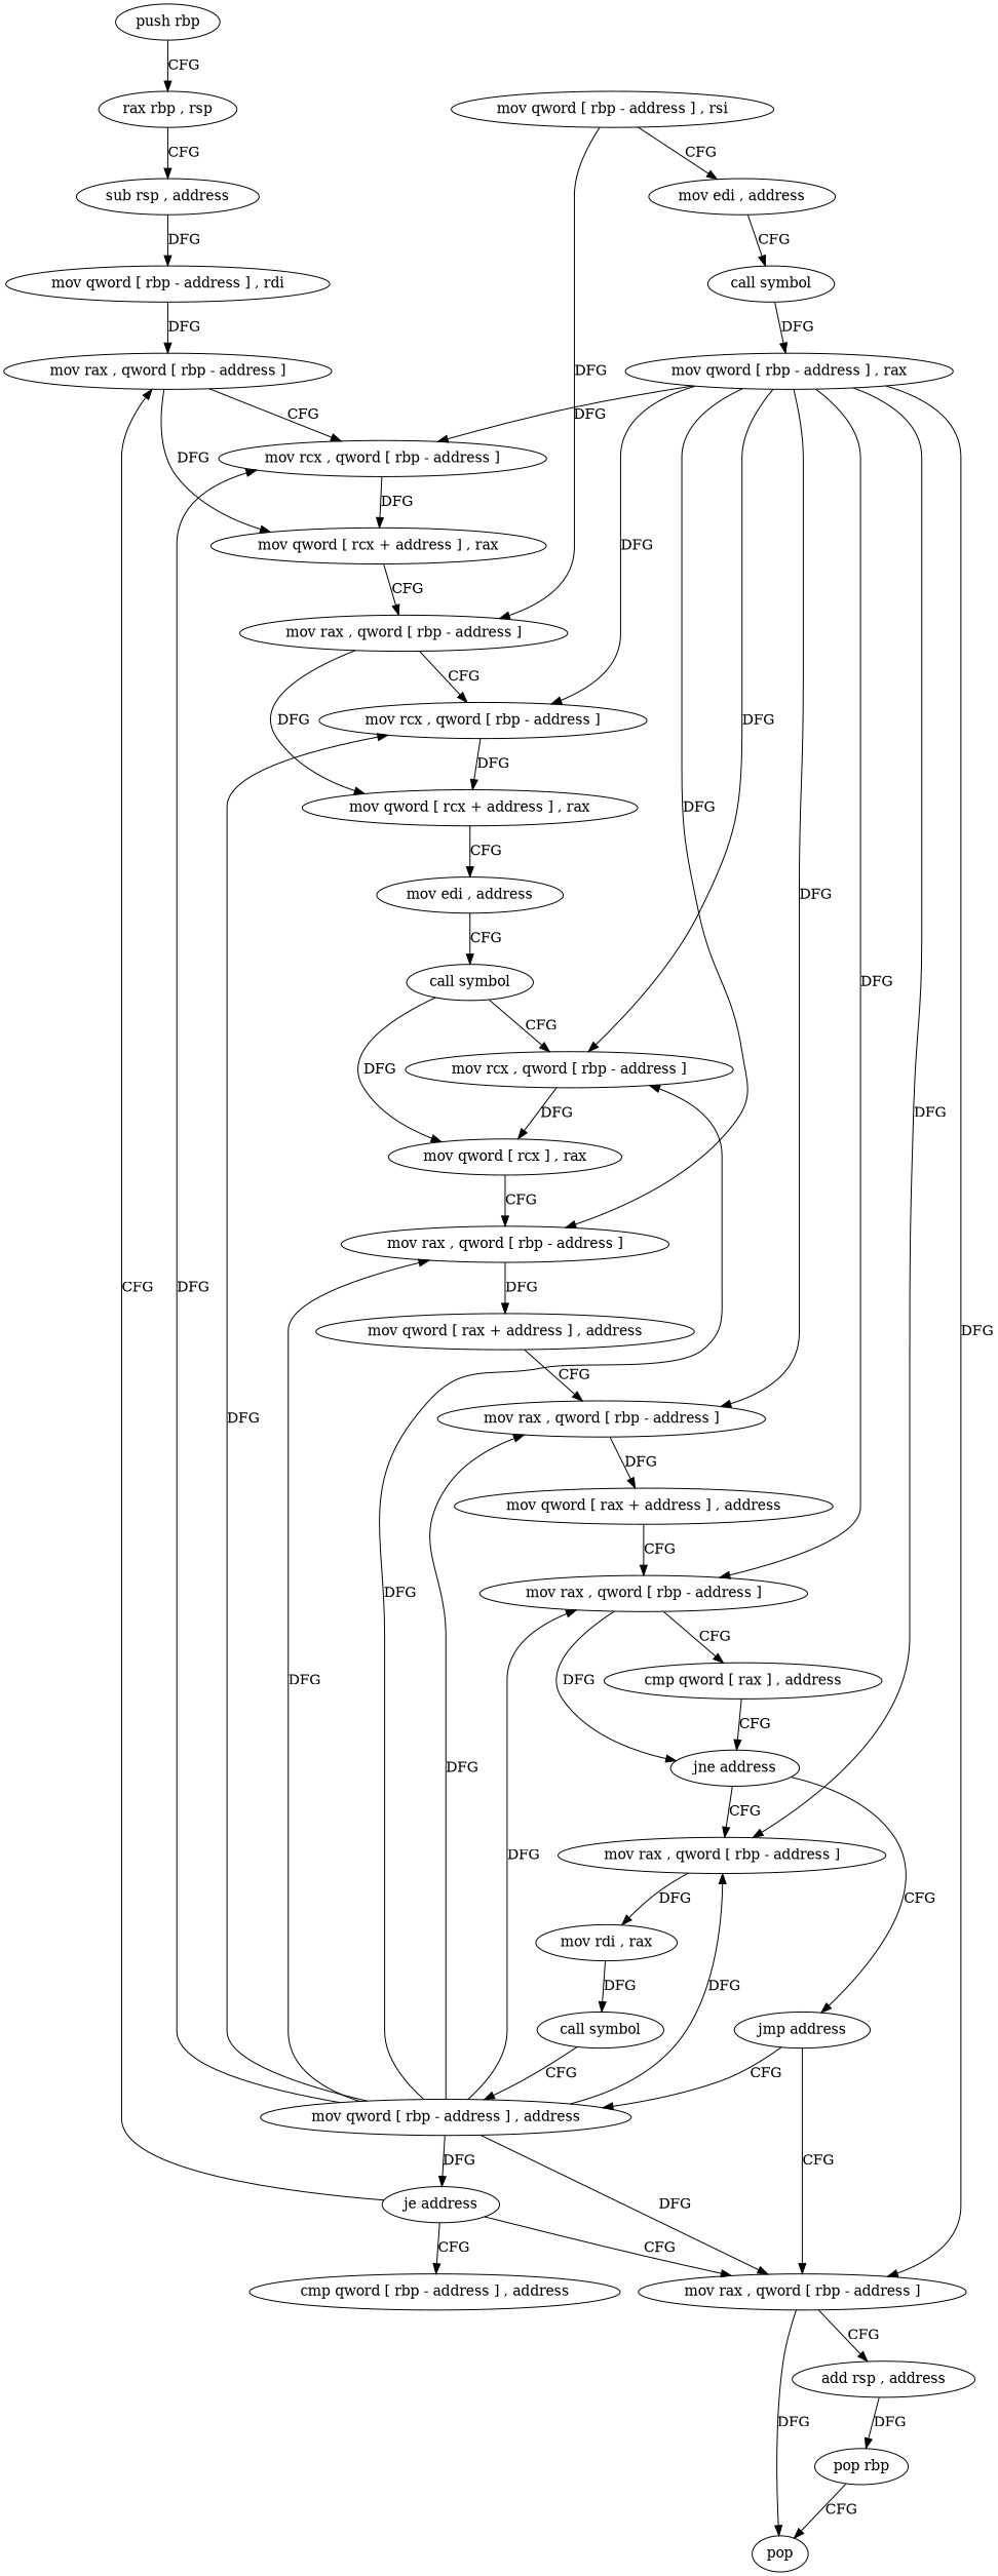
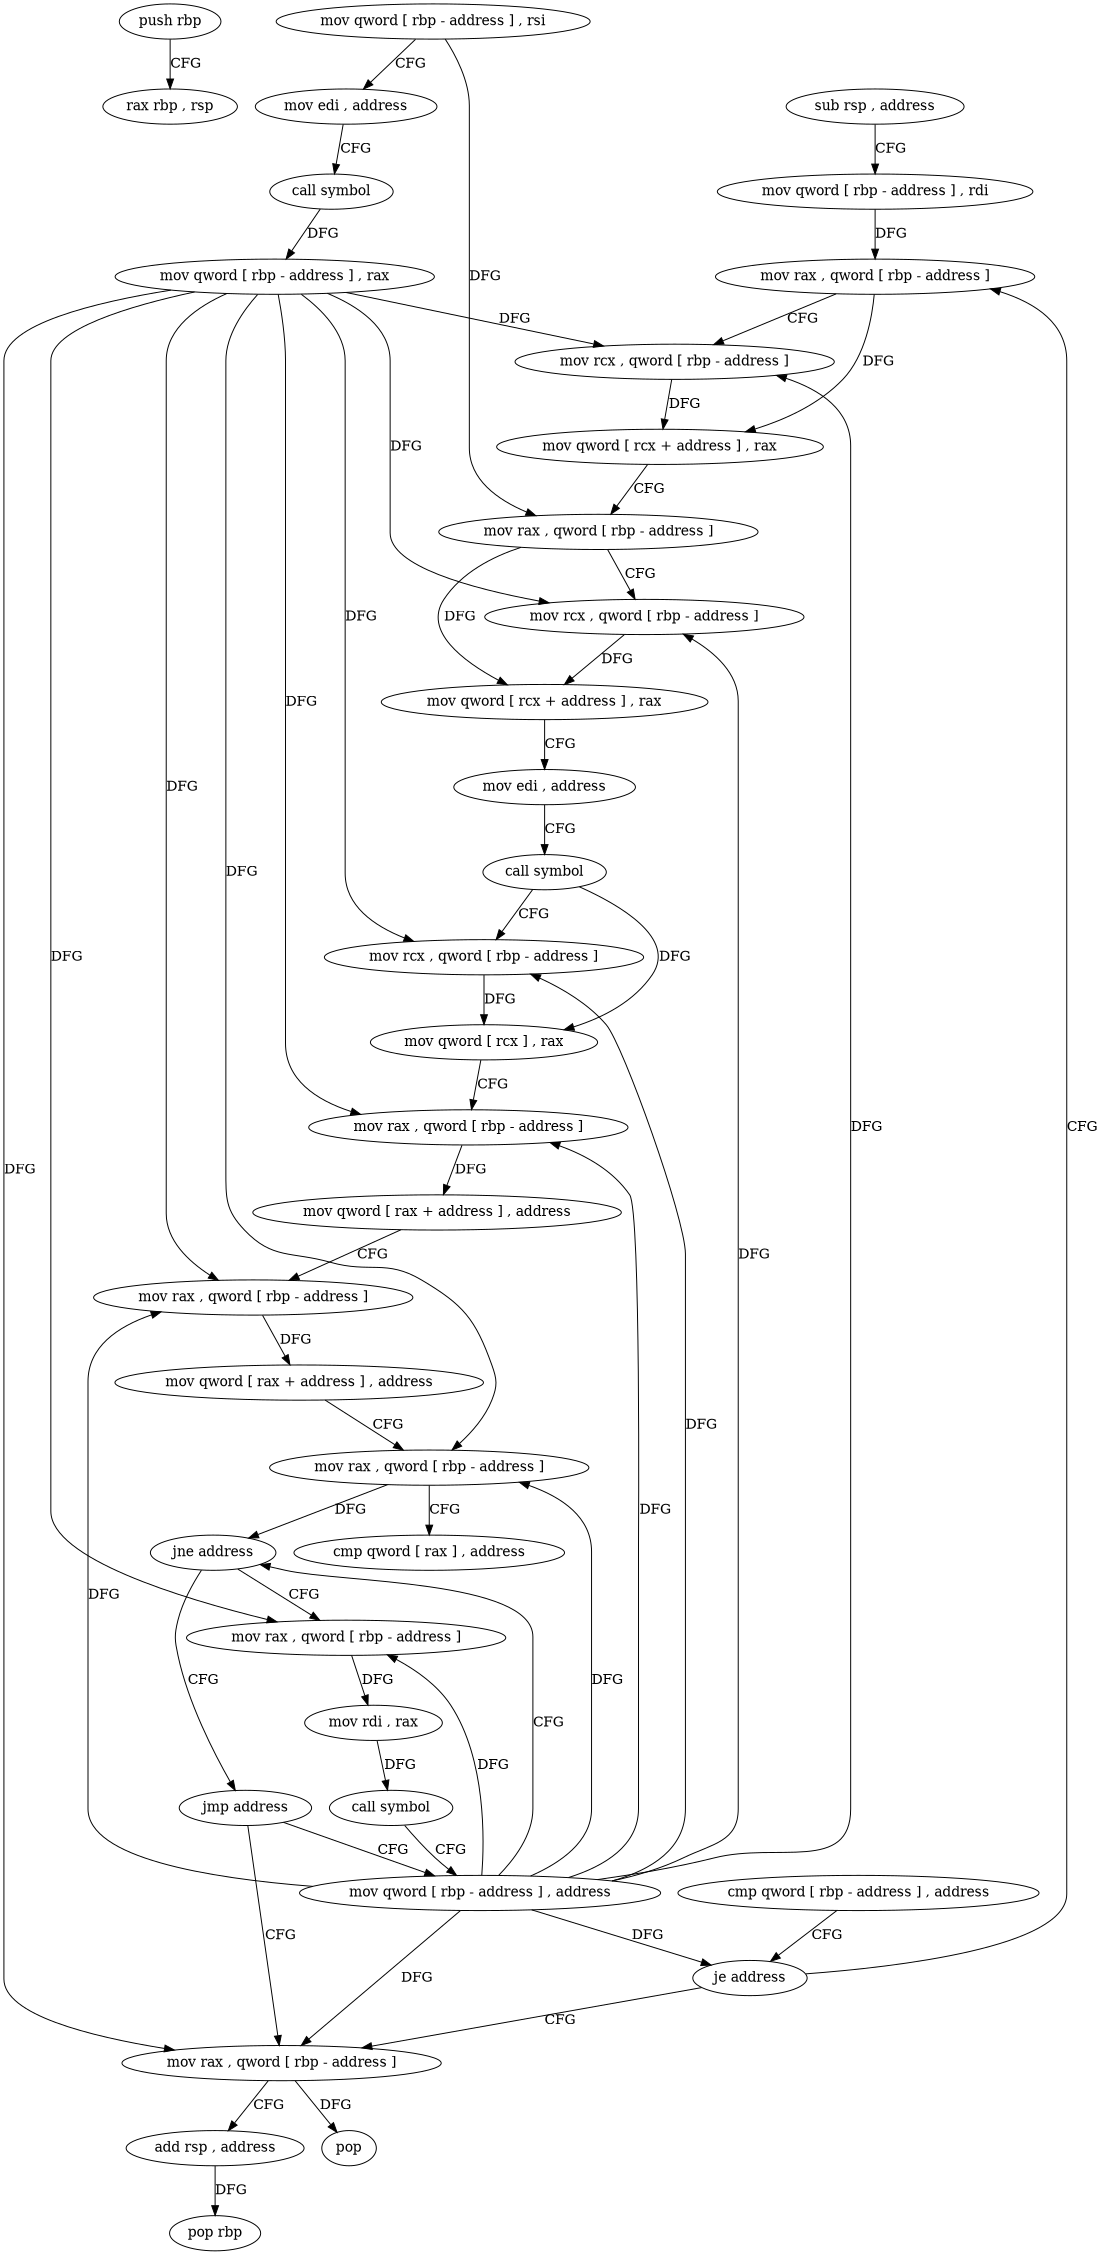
  digraph {
    n1 [label="push rbp"]
    n2 [label="rax rbp , rsp"]
    n3 [label="sub rsp , address"]
    n4 [label="mov qword [ rbp - address ] , rdi"]
    n5 [label="mov rax , qword [ rbp - address ]"]
    n6 [label="mov qword [ rbp - address ] , rsi"]
    n7 [label="mov edi , address"]
    n8 [label="mov rax , qword [ rbp - address ]"]
    n9 [label="mov rcx , qword [ rbp - address ]"]
    n10 [label="mov qword [ rcx + address ] , rax"]
    n11 [label="call symbol"]
    n12 [label="mov rcx , qword [ rbp - address ]"]
    n13 [label="mov qword [ rcx + address ] , rax"]
    n14 [label="mov qword [ rbp - address ] , rax"]
    n15 [label="mov rax , qword [ rbp - address ]"]
    n16 [label="mov rcx , qword [ rbp - address ]"]
    n17 [label="mov rax , qword [ rbp - address ]"]
    n18 [label="mov rax , qword [ rbp - address ]"]
    n19 [label="mov rax , qword [ rbp - address ]"]
    n20 [label="mov rax , qword [ rbp - address ]"]
    n21 [label="cmp qword [ rbp - address ] , address"]
    n22 [label="je address"]
    n23 [label="add rsp , address"]
    n24 [label=pop]
    n25 [label="mov qword [ rcx ] , rax"]
    n26 [label="mov qword [ rax + address ] , address"]
    n27 [label="mov qword [ rax + address ] , address"]
    n28 [label="cmp qword [ rax ] , address"]
    n29 [label="jne address"]
    n30 [label="mov rdi , rax"]
    n31 [label="pop rbp"]
    n32 [label="mov edi , address"]
    n33 [label="call symbol"]
    n34 [label="jmp address"]
    n35 [label="mov qword [ rbp - address ] , address"]
    n36 [label="call symbol"]
    n1 -> n2 [label=CFG]
-   n2 -> n3 [label=CFG]
-   n3 -> n4 [label=DFG]
+   n3 -> n4 [label=CFG]
    n4 -> n5 [label=DFG]
    n5 -> n9 [label=CFG]
    n5 -> n10 [label=DFG]
    n6 -> n7 [label=CFG]
    n6 -> n8 [label=DFG]
    n7 -> n11 [label=CFG]
    n8 -> n12 [label=CFG]
    n8 -> n13 [label=DFG]
    n9 -> n10 [label=DFG]
    n10 -> n8 [label=CFG]
    n11 -> n14 [label=DFG]
    n12 -> n13 [label=DFG]
    n13 -> n32 [label=CFG]
    n14 -> n9 [label=DFG]
    n14 -> n12 [label=DFG]
    n14 -> n15 [label=DFG]
    n14 -> n16 [label=DFG]
    n14 -> n17 [label=DFG]
    n14 -> n18 [label=DFG]
    n14 -> n19 [label=DFG]
    n14 -> n20 [label=DFG]
    n15 -> n23 [label=CFG]
    n15 -> n24 [label=DFG]
    n16 -> n25 [label=DFG]
    n17 -> n26 [label=DFG]
    n18 -> n27 [label=DFG]
    n19 -> n28 [label=CFG]
    n19 -> n29 [label=DFG]
    n20 -> n30 [label=DFG]
-   n22 -> n21 [label=CFG]
+   n21 -> n22 [label=CFG]
    n22 -> n5 [label=CFG]
    n22 -> n15 [label=CFG]
    n23 -> n31 [label=DFG]
    n25 -> n17 [label=CFG]
    n26 -> n18 [label=CFG]
    n27 -> n19 [label=CFG]
-   n28 -> n29 [label=CFG]
+   n35 -> n29 [label=CFG]
    n29 -> n20 [label=CFG]
    n29 -> n34 [label=CFG]
    n30 -> n36 [label=DFG]
-   n31 -> n24 [label=CFG]
    n32 -> n33 [label=CFG]
    n33 -> n16 [label=CFG]
    n33 -> n25 [label=DFG]
    n34 -> n15 [label=CFG]
    n34 -> n35 [label=CFG]
    n35 -> n9 [label=DFG]
    n35 -> n12 [label=DFG]
    n35 -> n15 [label=DFG]
    n35 -> n16 [label=DFG]
    n35 -> n17 [label=DFG]
    n35 -> n18 [label=DFG]
    n35 -> n19 [label=DFG]
    n35 -> n20 [label=DFG]
    n35 -> n22 [label=DFG]
    n36 -> n35 [label=CFG]
  }
